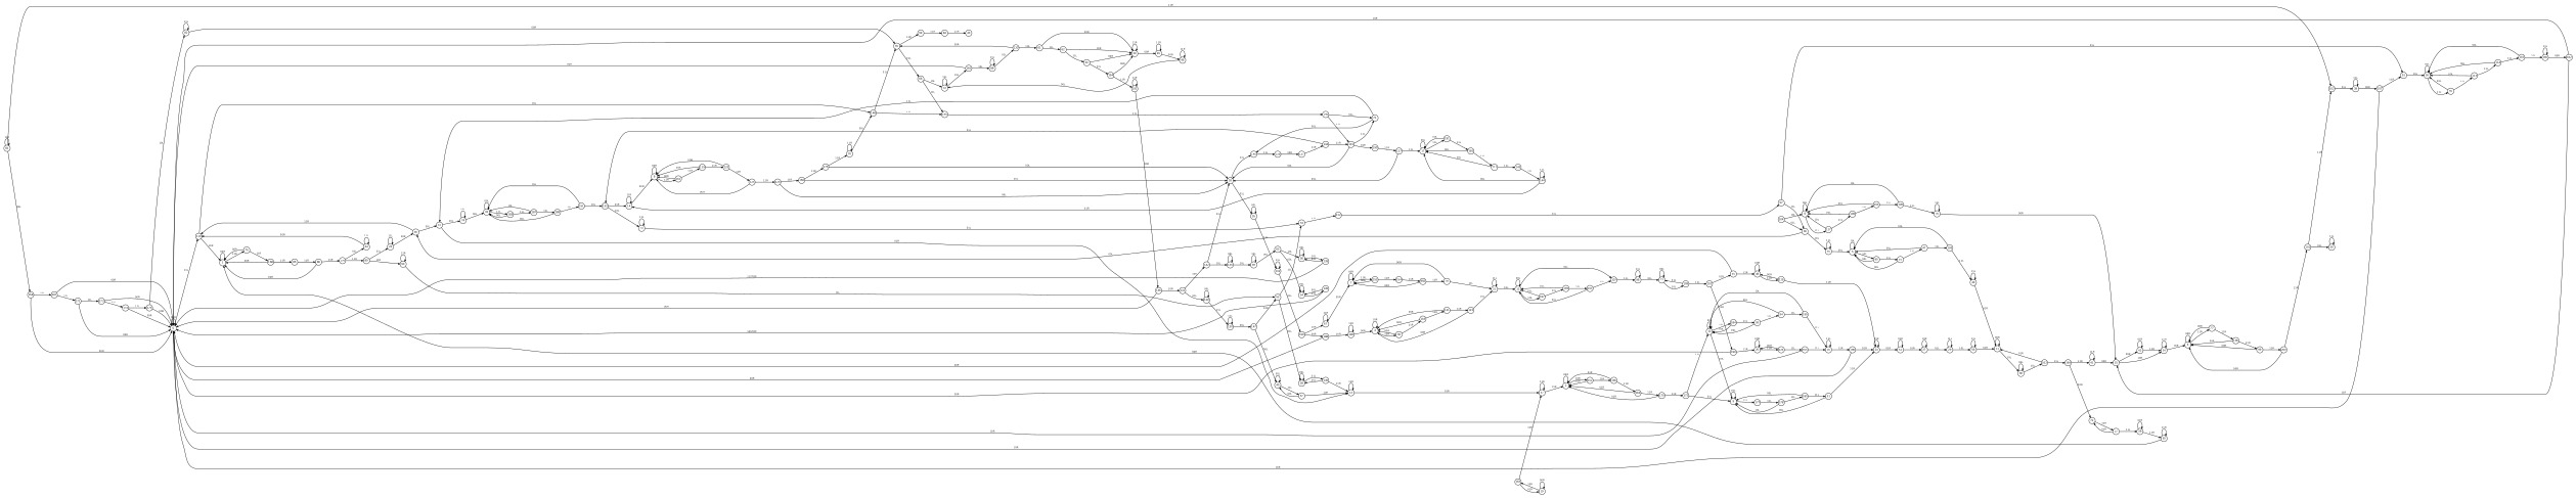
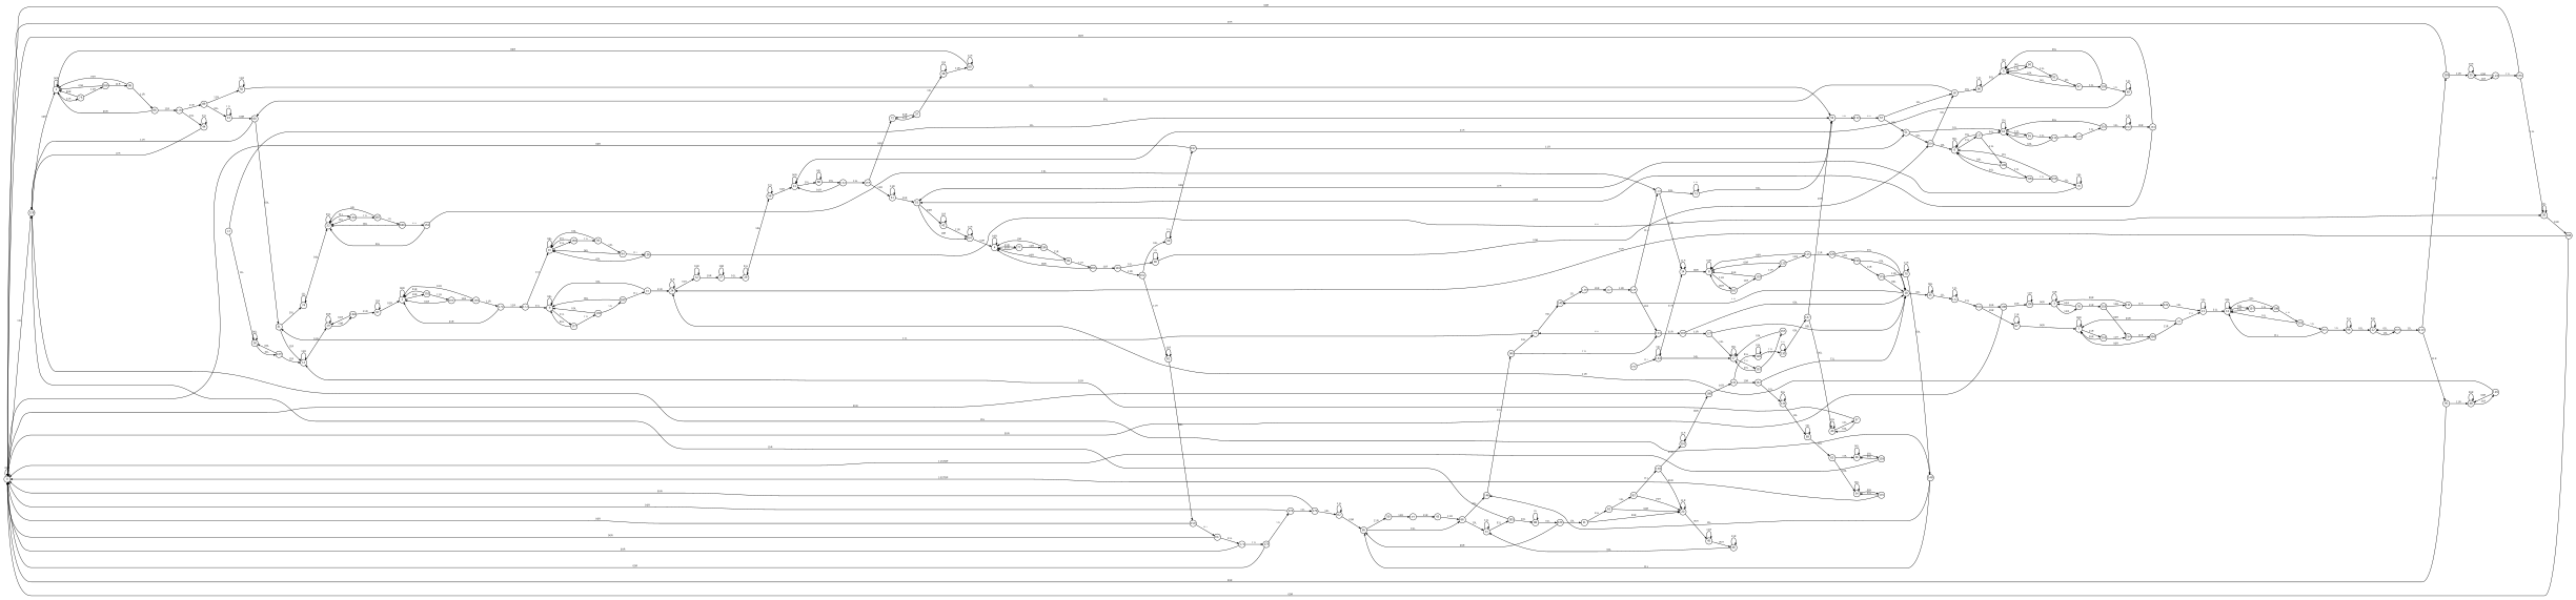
  digraph {
    fontname=Nunito
    rankdir=LR
    node [fixedsize=true fontname=Nunito fontsize=8 shape=circle]
    edge [arrowsize=0.5 fontname=Nunito fontsize=7]
    0 [height=.25 width=.25]
    128 [height=.25 width=.25]
    1 [height=.25 width=.25]
    148 [height=.25 width=.25]
    75 [height=.25 width=.25]
    146 [height=.25 width=.25]
    65 [height=.25 width=.25]
    168 [height=.25 width=.25]
    85 [height=.25 width=.25]
    2 [height=.25 width=.25]
    152 [height=.25 width=.25]
    166 [height=.25 width=.25]
    169 [height=.25 width=.25]
    3 [height=.25 width=.25]
    78 [height=.25 width=.25]
    118 [height=.25 width=.25]
    121 [height=.25 width=.25]
    4 [height=.25 width=.25]
    77 [height=.25 width=.25]
    196 [height=.25 width=.25]
    99 [height=.25 width=.25]
    5 [height=.25 width=.25]
    90 [height=.25 width=.25]
    92 [height=.25 width=.25]
    47 [height=.25 width=.25]
    6 [height=.25 width=.25]
    117 [height=.25 width=.25]
    105 [height=.25 width=.25]
    106 [height=.25 width=.25]
    7 [height=.25 width=.25]
    153 [height=.25 width=.25]
    154 [height=.25 width=.25]
    n33 [height=.25 label=956 width=.25]
    8 [height=.25 width=.25]
    161 [height=.25 width=.25]
    119 [height=.25 width=.25]
    123 [height=.25 width=.25]
    9 [height=.25 width=.25]
    177 [height=.25 width=.25]
    178 [height=.25 width=.25]
    180 [height=.25 width=.25]
    10 [height=.25 width=.25]
    184 [height=.25 width=.25]
    93 [height=.25 width=.25]
    94 [height=.25 width=.25]
    11 [height=.25 width=.25]
    68 [height=.25 width=.25]
    162 [height=.25 width=.25]
    164 [height=.25 width=.25]
    12 [height=.25 width=.25]
    197 [height=.25 width=.25]
    198 [height=.25 width=.25]
    103 [height=.25 width=.25]
    13 [height=.25 width=.25]
    19 [height=.25 width=.25]
    163 [height=.25 width=.25]
    97 [height=.25 width=.25]
    14 [height=.25 width=.25]
    15 [height=.25 width=.25]
    42 [height=.25 width=.25]
    64 [height=.25 width=.25]
    16 [height=.25 width=.25]
    55 [height=.25 width=.25]
    113 [height=.25 width=.25]
    114 [height=.25 width=.25]
    17 [height=.25 width=.25]
    191 [height=.25 width=.25]
    165 [height=.25 width=.25]
-   111 [height=.25 width=.25]
    18 [height=.25 width=.25]
    35 [height=.25 width=.25]
    140 [height=.25 width=.25]
    132 [height=.25 width=.25]
    138 [height=.25 width=.25]
    150 [height=.25 width=.25]
    137 [height=.25 width=.25]
    20 [height=.25 width=.25]
    45 [height=.25 width=.25]
    46 [height=.25 width=.25]
    33 [height=.25 width=.25]
    21 [height=.25 width=.25]
    22 [height=.25 width=.25]
    109 [height=.25 width=.25]
    110 [height=.25 width=.25]
    95 [height=.25 width=.25]
    199 [height=.25 width=.25]
    23 [height=.25 width=.25]
    60 [height=.25 width=.25]
    31 [height=.25 width=.25]
    74 [height=.25 width=.25]
    24 [height=.25 width=.25]
    52 [height=.25 width=.25]
    27 [height=.25 width=.25]
    29 [height=.25 width=.25]
    25 [height=.25 width=.25]
    124 [height=.25 width=.25]
    n97 [height=.25 label=555 width=.25]
    26 [height=.25 width=.25]
    186 [height=.25 width=.25]
    56 [height=.25 width=.25]
    28 [height=.25 width=.25]
    149 [height=.25 width=.25]
    30 [height=.25 width=.25]
    104 [height=.25 width=.25]
    58 [height=.25 width=.25]
    96 [height=.25 width=.25]
    32 [height=.25 width=.25]
    183 [height=.25 width=.25]
    187 [height=.25 width=.25]
    189 [height=.25 width=.25]
    181 [height=.25 width=.25]
    88 [height=.25 width=.25]
    120 [height=.25 width=.25]
    34 [height=.25 width=.25]
    135 [height=.25 width=.25]
    67 [height=.25 width=.25]
    188 [height=.25 width=.25]
    36 [height=.25 width=.25]
    139 [height=.25 width=.25]
    37 [height=.25 width=.25]
    38 [height=.25 width=.25]
    72 [height=.25 width=.25]
    80 [height=.25 width=.25]
    39 [height=.25 width=.25]
    157 [height=.25 width=.25]
    51 [height=.25 width=.25]
    40 [height=.25 width=.25]
    87 [height=.25 width=.25]
    41 [height=.25 width=.25]
    43 [height=.25 width=.25]
    66 [height=.25 width=.25]
    145 [height=.25 width=.25]
    44 [height=.25 width=.25]
    193 [height=.25 width=.25]
    49 [height=.25 width=.25]
    48 [height=.25 width=.25]
    115 [height=.25 width=.25]
    50 [height=.25 width=.25]
    53 [height=.25 width=.25]
    54 [height=.25 width=.25]
    112 [height=.25 width=.25]
    57 [height=.25 width=.25]
    116 [height=.25 width=.25]
    59 [height=.25 width=.25]
    84 [height=.25 width=.25]
    61 [height=.25 width=.25]
    62 [height=.25 width=.25]
    83 [height=.25 width=.25]
    194 [height=.25 width=.25]
    192 [height=.25 width=.25]
    63 [height=.25 width=.25]
    71 [height=.25 width=.25]
    131 [height=.25 width=.25]
    69 [height=.25 width=.25]
    70 [height=.25 width=.25]
    73 [height=.25 width=.25]
    86 [height=.25 width=.25]
    76 [height=.25 width=.25]
    200 [height=.25 width=.25]
    122 [height=.25 width=.25]
    79 [height=.25 width=.25]
    81 [height=.25 width=.25]
    158 [height=.25 width=.25]
    167 [height=.25 width=.25]
    171 [height=.25 width=.25]
    82 [height=.25 width=.25]
    185 [height=.25 width=.25]
    176 [height=.25 width=.25]
    89 [height=.25 width=.25]
    91 [height=.25 width=.25]
    195 [height=.25 width=.25]
    98 [height=.25 width=.25]
    101 [height=.25 width=.25]
    102 [height=.25 width=.25]
    100 [height=.25 width=.25]
    107 [height=.25 width=.25]
    108 [height=.25 width=.25]
    143 [height=.25 width=.25]
    144 [height=.25 width=.25]
    160 [height=.25 width=.25]
    182 [height=.25 width=.25]
    125 [height=.25 width=.25]
    126 [height=.25 width=.25]
    159 [height=.25 width=.25]
    175 [height=.25 width=.25]
    127 [height=.25 width=.25]
    129 [height=.25 width=.25]
    130 [height=.25 width=.25]
    147 [height=.25 width=.25]
    190 [height=.25 width=.25]
    133 [height=.25 width=.25]
    134 [height=.25 width=.25]
    136 [height=.25 width=.25]
    141 [height=.25 width=.25]
    142 [height=.25 width=.25]
    151 [height=.25 width=.25]
    170 [height=.25 width=.25]
    173 [height=.25 width=.25]
    172 [height=.25 width=.25]
    174 [height=.25 width=.25]
    179 [height=.25 width=.25]
    0 -> 0 [label="00R"]
    0 -> 128 [label="11L"]
    128 -> 1 [label="10R"]
    128 -> 148 [label="00L"]
    1 -> 1 [label="00R"]
    1 -> 75 [label="11R"]
    148 -> 146 [label="11L"]
    148 -> 65 [label="01L"]
    75 -> 1 [label="00R"]
    75 -> 168 [label="11R"]
    146 -> 145 [label="11L"]
    65 -> 66 [label="01L"]
    65 -> 59 [label="11R"]
    168 -> 1 [label="00R"]
    168 -> 85 [label="11R"]
+   85 -> 1 [label="00R"]
    85 -> 86 [label="11R"]
    2 -> 2 [label="00R"]
    2 -> 152 [label="10R"]
    152 -> 2 [label="01R"]
    152 -> 166 [label="11R"]
    166 -> 2 [label="01R"]
    166 -> 169 [label="11R"]
    169 -> 2 [label="01R"]
    169 -> 170 [label="11R"]
    3 -> 3 [label="00R"]
    3 -> 78 [label="11R"]
    78 -> 3 [label="00R"]
    78 -> 118 [label="11R"]
-   118 -> 3 [label="00R"]
+   118 -> 154 [label="00R"]
    118 -> 121 [label="11R"]
    121 -> 3 [label="00R"]
    121 -> 122 [label="11R"]
    4 -> 4 [label="00R"]
    4 -> 77 [label="11R"]
    77 -> 4 [label="00R"]
    77 -> 196 [label="11R"]
    196 -> 4 [label="00R"]
    196 -> 99 [label="11R"]
    99 -> 4 [label="00R"]
    99 -> 200 [label="11R"]
    5 -> 5 [label="00L"]
    5 -> 90 [label="11L"]
    90 -> 5 [label="00L"]
    90 -> 92 [label="11L"]
    92 -> 5 [label="00L"]
    92 -> 47 [label="11L"]
    47 -> 5 [label="00L"]
    47 -> 193 [label="11L"]
    6 -> 6 [label="00L"]
    6 -> 117 [label="11L"]
    117 -> 6 [label="00L"]
    117 -> 105 [label="11L"]
    105 -> 6 [label="00L"]
    105 -> 106 [label="11L"]
    106 -> 6 [label="00L"]
    106 -> 108 [label="11L"]
    7 -> 7 [label="00R"]
    7 -> 153 [label="11R"]
    153 -> 7 [label="00R"]
    153 -> 154 [label="11R"]
    154 -> n33 [label="11R"]
    n33 -> 7 [label="00R"]
    n33 -> 79 [label="11R"]
    8 -> 8 [label="00R"]
    8 -> 161 [label="11R"]
    161 -> 8 [label="00R"]
    161 -> 119 [label="11R"]
    119 -> 8 [label="00R"]
    119 -> 123 [label="11R"]
    123 -> 8 [label="00R"]
    123 -> 125 [label="11R"]
    9 -> 9 [label="00L"]
    9 -> 177 [label="11L"]
-   10 -> 9 [label="00L"]
+   177 -> 9 [label="00L"]
    177 -> 178 [label="11L"]
    178 -> 9 [label="00L"]
    178 -> 180 [label="11L"]
    180 -> 9 [label="00L"]
    180 -> 91 [label="11L"]
    10 -> 10 [label="00L"]
    10 -> 184 [label="11L"]
    184 -> 10 [label="00L"]
    184 -> 93 [label="11L"]
    93 -> 10 [label="00L"]
    93 -> 94 [label="11L"]
    94 -> 10 [label="00L"]
    94 -> 195 [label="11L"]
    11 -> 11 [label="00R"]
    11 -> 68 [label="10L"]
    68 -> 68 [label="00L"]
    68 -> 162 [label="10L"]
    162 -> 11 [label="01R"]
    162 -> 164 [label="11L"]
    164 -> 72 [label="00R"]
    164 -> 41 [label="11R"]
    12 -> 12 [label="00L"]
    12 -> 197 [label="10L"]
    197 -> 12 [label="01L"]
    197 -> 198 [label="11L"]
    198 -> 12 [label="01L"]
    198 -> 103 [label="11L"]
    103 -> 12 [label="01L"]
    103 -> 107 [label="11L"]
    13 -> 13 [label="11R"]
-   13 -> 97 [label="01R"]
+   13 -> 19 [label="01R"]
    19 -> 19 [label="00R"]
    19 -> 163 [label="10R"]
    163 -> 19 [label="01R"]
    163 -> 97 [label="11R"]
    97 -> 2 [label="01R"]
    97 -> 97 [label="11R"]
    14 -> 8 [label="00R"]
    14 -> 14 [label="11R"]
    15 -> 42 [label="00R"]
    15 -> 64 [label="10R"]
    42 -> 42 [label="01R"]
    42 -> 64 [label="11R"]
    64 -> 4 [label="00R"]
    64 -> 64 [label="11R"]
    16 -> 16 [label="00L"]
    16 -> 55 [label="11L"]
    55 -> 16 [label="00L"]
    55 -> 113 [label="11L"]
    113 -> 16 [label="00L"]
    113 -> 114 [label="11L"]
-   114 -> 16 [label="00L"]
+   117 -> 16 [label="00L"]
    114 -> 116 [label="11L"]
    17 -> 17 [label="00L"]
    17 -> 191 [label="11L"]
    191 -> 17 [label="00L"]
    191 -> 165 [label="11L"]
    165 -> 17 [label="00L"]
-   165 -> 111 [label="11L"]
-   111 -> 17 [label="00L"]
-   111 -> 143 [label="11L"]
    18 -> 35 [label="01L"]
    18 -> 140 [label="11L"]
    35 -> 35 [label="00L"]
    35 -> 132 [label="11L"]
    140 -> 138 [label="11L"]
    132 -> 132 [label="11L"]
    132 -> 150 [label="01L"]
    138 -> 137 [label="10R"]
    150 -> 67 [label="10R"]
    150 -> 188 [label="00R"]
    137 -> 134 [label="11R"]
    20 -> 20 [label="11R"]
    20 -> 45 [label="00R"]
    45 -> 45 [label="11R"]
    45 -> 46 [label="00R"]
    46 -> 46 [label="11R"]
    46 -> 33 [label="00L"]
    33 -> 33 [label="11L"]
    33 -> 181 [label="01L"]
    21 -> 12 [label="01L"]
    21 -> 21 [label="11L"]
    22 -> 22 [label="00L"]
    22 -> 109 [label="10L"]
    109 -> 22 [label="01L"]
    109 -> 110 [label="11L"]
    110 -> 95 [label="01R"]
    110 -> 199 [label="11R"]
    95 -> 0 [label="00R"]
    95 -> 48 [label="11R"]
    199 -> 0 [label="00R"]
    199 -> 25 [label="11R"]
    23 -> 23 [label="11L"]
    23 -> 60 [label="00R"]
    60 -> 128 [label="11R"]
    60 -> 31 [label="00L"]
    31 -> 13 [label="01R"]
    31 -> 74 [label="10L"]
    74 -> 74 [label="11L"]
    74 -> 32 [label="00L"]
    24 -> 24 [label="11R"]
    24 -> 52 [label="01R"]
    52 -> 52 [label="01R"]
    52 -> 27 [label="10R"]
    27 -> 27 [label="10R"]
    27 -> 29 [label="01L"]
    29 -> 29 [label="01L"]
    29 -> 56 [label="10L"]
    25 -> 25 [label="00R"]
    25 -> 124 [label="11R"]
    124 -> 25 [label="00R"]
    124 -> n97 [label="11L"]
    n97 -> 0 [label="00R"]
    n97 -> 26 [label="11L"]
    26 -> 26 [label="11L"]
    26 -> 186 [label="01R"]
    186 -> 0 [label="00R"]
    186 -> 24 [label="10R"]
    56 -> 11 [label="01R"]
    56 -> 56 [label="11L"]
    28 -> 28 [label="00L"]
    28 -> 149 [label="31L"]
    149 -> 13 [label="11R"]
    149 -> 28 [label="00L"]
    30 -> 30 [label="11L"]
+   30 -> 104 [label="00R"]
    104 -> 6 [label="10L"]
    104 -> 58 [label="01L"]
    58 -> 60 [label="00L"]
    58 -> 96 [label="10L"]
    96 -> 5 [label="00L"]
    96 -> 96 [label="11L"]
    32 -> 32 [label="00L"]
    32 -> 183 [label="11L"]
    183 -> 32 [label="00L"]
    183 -> 187 [label="11L"]
    187 -> 32 [label="00L"]
    187 -> 189 [label="11L"]
    189 -> 32 [label="00L"]
    189 -> 151 [label="11L"]
-   181 -> 0 [label="00R"]
+   181 -> 128 [label="00R"]
    181 -> 88 [label="10L"]
    88 -> 88 [label="11L"]
    88 -> 120 [label="01L"]
    120 -> 65 [label="00R"]
    120 -> 61 [label="10L"]
    34 -> 34 [label="00L"]
    34 -> 135 [label="10L"]
    135 -> 0 [label="10STOP"]
    135 -> 34 [label="00L"]
    67 -> 7 [label="00R"]
    67 -> 67 [label="11R"]
    188 -> 0 [label="00R"]
    188 -> 100 [label="10R"]
    36 -> 36 [label="00L"]
    36 -> 139 [label="10L"]
    139 -> 0 [label="11STOP"]
    139 -> 36 [label="00L"]
    37 -> 38 [label="11L"]
    37 -> 72 [label="01R"]
    38 -> 38 [label="01R"]
    38 -> 80 [label="11R"]
    72 -> 37 [label="10R"]
    80 -> 1 [label="00R"]
    80 -> 80 [label="11R"]
    39 -> 39 [label="11L"]
    39 -> 157 [label="00R"]
    157 -> 0 [label="00R"]
    157 -> 51 [label="11R"]
    51 -> 16 [label="10L"]
+   51 -> 104 [label="01L"]
    40 -> 40 [label="00L"]
    40 -> 87 [label="11L"]
    87 -> 13 [label="10R"]
    87 -> 40 [label="00L"]
    41 -> 15 [label="00R"]
    41 -> 41 [label="11R"]
+   43 -> 66 [label="11R"]
    66 -> 146 [label="01L"]
    66 -> 33 [label="10L"]
    145 -> 71 [label="01L"]
    145 -> 131 [label="11L"]
    44 -> 128 [label="00R"]
    44 -> 44 [label="11L"]
    193 -> 5 [label="00L"]
    193 -> 49 [label="11L"]
    49 -> 11 [label="01R"]
    49 -> 49 [label="11L"]
    48 -> 48 [label="00R"]
    48 -> 115 [label="11R"]
    115 -> 24 [label="11R"]
    115 -> 48 [label="00R"]
    50 -> 50 [label="11R"]
-   50 -> 53 [label="01L"]
+   50 -> 54 [label="01L"]
    53 -> 28 [label="01L"]
    53 -> 54 [label="11L"]
    54 -> 112 [label="11L"]
    112 -> 57 [label="11L"]
    57 -> 58 [label="11L"]
    57 -> 51 [label="01L"]
    116 -> 16 [label="00L"]
    116 -> 160 [label="11L"]
    59 -> 84 [label="11R"]
    84 -> 43 [label="11R"]
    61 -> 20 [label="00R"]
    61 -> 62 [label="11L"]
    62 -> 20 [label="00R"]
    62 -> 83 [label="11L"]
    83 -> 20 [label="00R"]
    83 -> 194 [label="11L"]
    194 -> 20 [label="00R"]
    194 -> 192 [label="11R"]
    192 -> 192 [label="11R"]
    192 -> 185 [label="00R"]
    63 -> 34 [label="00L"]
    63 -> 36 [label="10L"]
    71 -> 140 [label="00L"]
    71 -> 31 [label="11L"]
    131 -> 71 [label="11L"]
    131 -> 190 [label="01R"]
    69 -> 63 [label="00L"]
    69 -> 69 [label="10L"]
    70 -> 148 [label="00L"]
    70 -> 70 [label="11R"]
    73 -> 54 [label="01L"]
    73 -> 73 [label="11L"]
    86 -> 1 [label="00R"]
    86 -> 176 [label="11R"]
    76 -> 15 [label="00R"]
    76 -> 76 [label="11L"]
    200 -> 4 [label="00R"]
    200 -> 101 [label="11R"]
-   122 -> 3 [label="00R"]
    122 -> 21 [label="10L"]
    79 -> 7 [label="00R"]
    79 -> 21 [label="11L"]
    81 -> 81 [label="11R"]
    81 -> 158 [label="00L"]
    158 -> 0 [label="00R"]
    158 -> 167 [label="11L"]
    167 -> 0 [label="00R"]
    167 -> 171 [label="11L"]
    171 -> 0 [label="00R"]
    171 -> 173 [label="11L"]
    82 -> 65 [label="00R"]
    82 -> 82 [label="11L"]
    185 -> 0 [label="00R"]
    185 -> 141 [label="10R"]
    176 -> 44 [label="01L"]
    176 -> 89 [label="11R"]
    89 -> 23 [label="01L"]
    89 -> 50 [label="11R"]
    91 -> 9 [label="00L"]
    91 -> 24 [label="11R"]
    195 -> 10 [label="00L"]
    195 -> 26 [label="11L"]
    98 -> 22 [label="01L"]
    98 -> 98 [label="11L"]
    101 -> 30 [label="01L"]
    101 -> 102 [label="11R"]
    102 -> 39 [label="01L"]
-   81 -> 102 [label="11R"]
+   102 -> 81 [label="11R"]
    100 -> 3 [label="00R"]
    100 -> 100 [label="11R"]
-   12 -> 107 [label="01L"]
+   107 -> 12 [label="01L"]
    107 -> 98 [label="11L"]
    108 -> 6 [label="00L"]
    108 -> 76 [label="11L"]
    143 -> 144 [label="11L"]
    144 -> 14 [label="01R"]
    144 -> 17 [label="00L"]
    144 -> 144 [label="11L"]
    160 -> 160 [label="11L"]
    160 -> 182 [label="00R"]
    182 -> 0 [label="00R"]
    182 -> 15 [label="11R"]
    125 -> 8 [label="00R"]
    125 -> 126 [label="11R"]
    126 -> 18 [label="00L"]
    126 -> 159 [label="11R"]
    159 -> 18 [label="00L"]
    159 -> 175 [label="11R"]
    175 -> 18 [label="00L"]
    175 -> 70 [label="11R"]
    127 -> 17 [label="11L"]
    127 -> 18 [label="00L"]
    129 -> 129 [label="00L"]
    129 -> 130 [label="11L"]
    130 -> 130 [label="11L"]
    130 -> 147 [label="00L"]
    147 -> 40 [label="00L"]
-   147 -> 53 [label="10R"]
-   131 -> 18 [label="00L"]
+   147 -> 54 [label="10R"]
+   190 -> 18 [label="00L"]
    190 -> 127 [label="11R"]
    133 -> 14 [label="01R"]
    133 -> 73 [label="10L"]
    134 -> 131 [label="11R"]
    134 -> 133 [label="01L"]
    136 -> 69 [label="10L"]
    136 -> 136 [label="00L"]
    141 -> 129 [label="01L"]
    141 -> 142 [label="10R"]
    142 -> 18 [label="01L"]
    142 -> 136 [label="10L"]
    151 -> 32 [label="00L"]
    151 -> 133 [label="10L"]
    170 -> 2 [label="01R"]
    170 -> 172 [label="11R"]
    173 -> 0 [label="00R"]
    173 -> 174 [label="11L"]
    172 -> 9 [label="01L"]
    172 -> 10 [label="11L"]
    174 -> 0 [label="00R"]
    174 -> 179 [label="11L"]
    179 -> 0 [label="00R"]
    179 -> 82 [label="10L"]
  }
